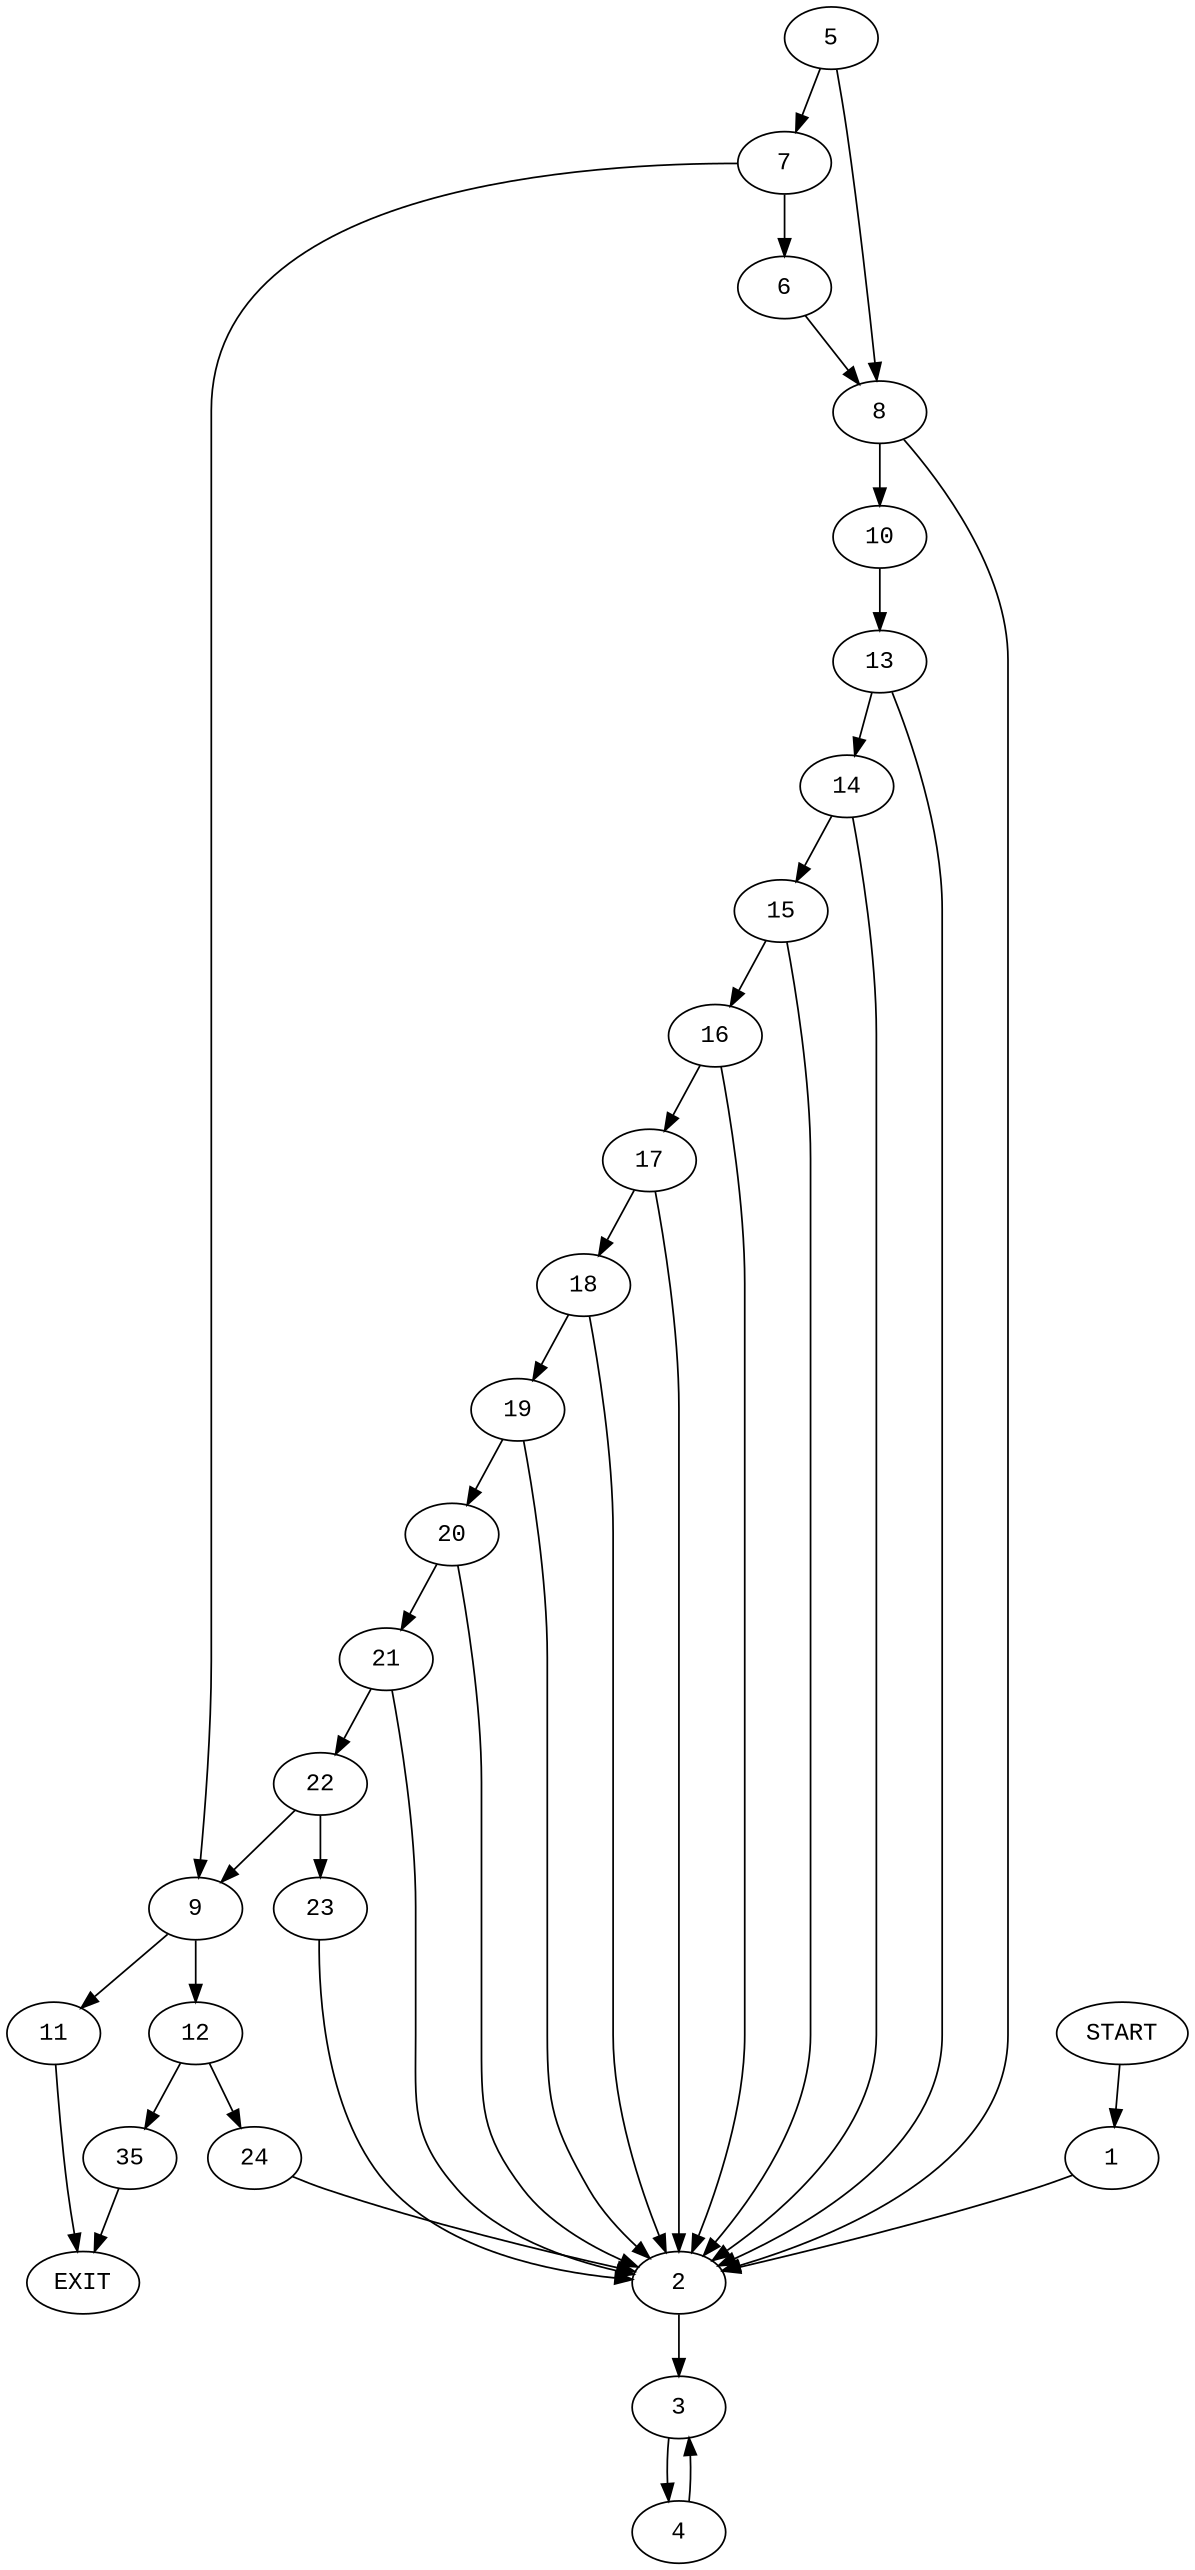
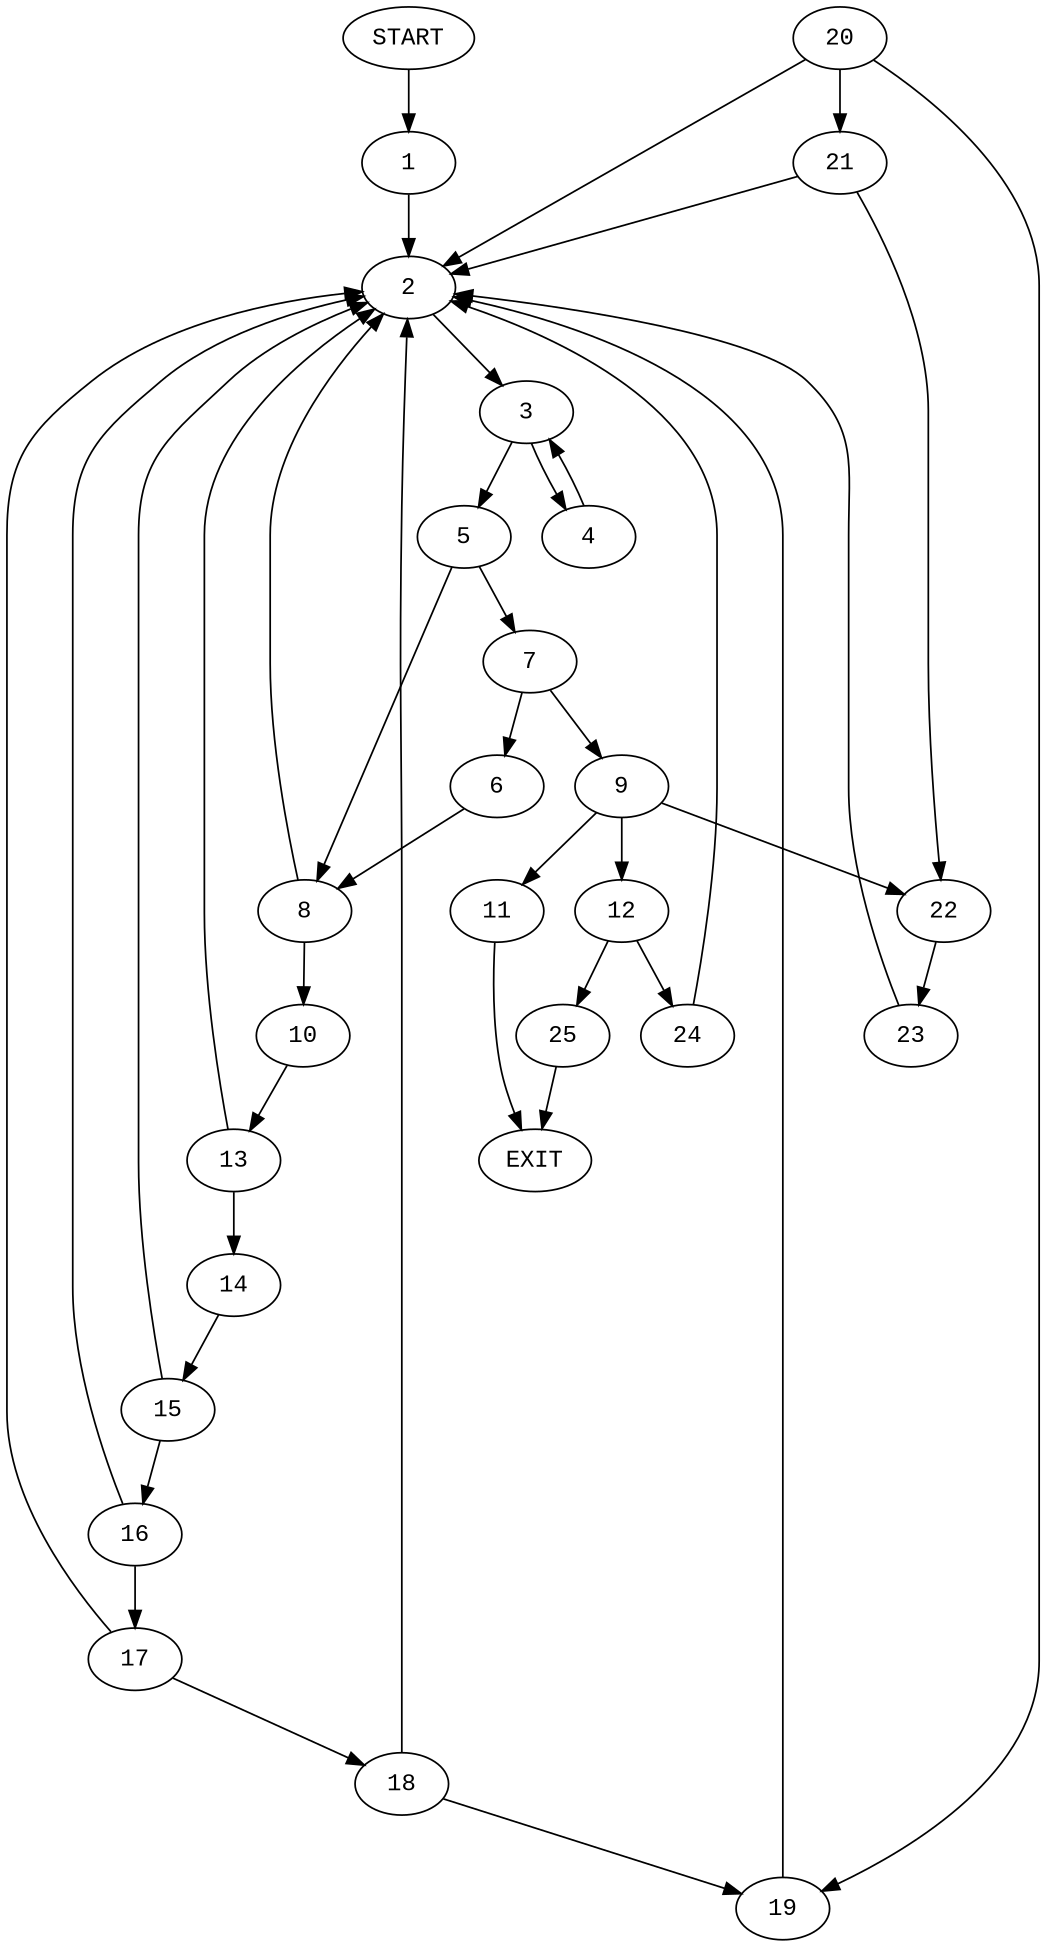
  digraph {
    fontname="Liberation Mono"
    node [fontname="Liberation Mono"]
    edge [fontname="Liberation Mono"]
    n1 [label=START]
    1
    2
    n4 [label=EXIT]
    3
    4
    5
    7
    8
    6
    9
    10
    11
    12
    13
    24
-   25 [label=35]
+   25
    14
    15
    16
    17
    18
    19
    20
    21
    22
    23
    n1 -> 1
    1 -> 2
    2 -> 3
    3 -> 4
+   3 -> 5
    4 -> 3
    5 -> 7
    5 -> 8
    7 -> 6
    7 -> 9
    8 -> 2
    8 -> 10
    6 -> 8
    9 -> 11
    9 -> 12
    10 -> 13
    11 -> n4
    12 -> 24
    12 -> 25
    13 -> 2
    13 -> 14
    24 -> 2
    25 -> n4
-   14 -> 2
    14 -> 15
    15 -> 2
    15 -> 16
    16 -> 2
    16 -> 17
    17 -> 2
    17 -> 18
    18 -> 2
    18 -> 19
    19 -> 2
-   19 -> 20
+   20 -> 19
    20 -> 2
    20 -> 21
    21 -> 2
    21 -> 22
-   22 -> 9
+   9 -> 22
    22 -> 23
    23 -> 2
  }
